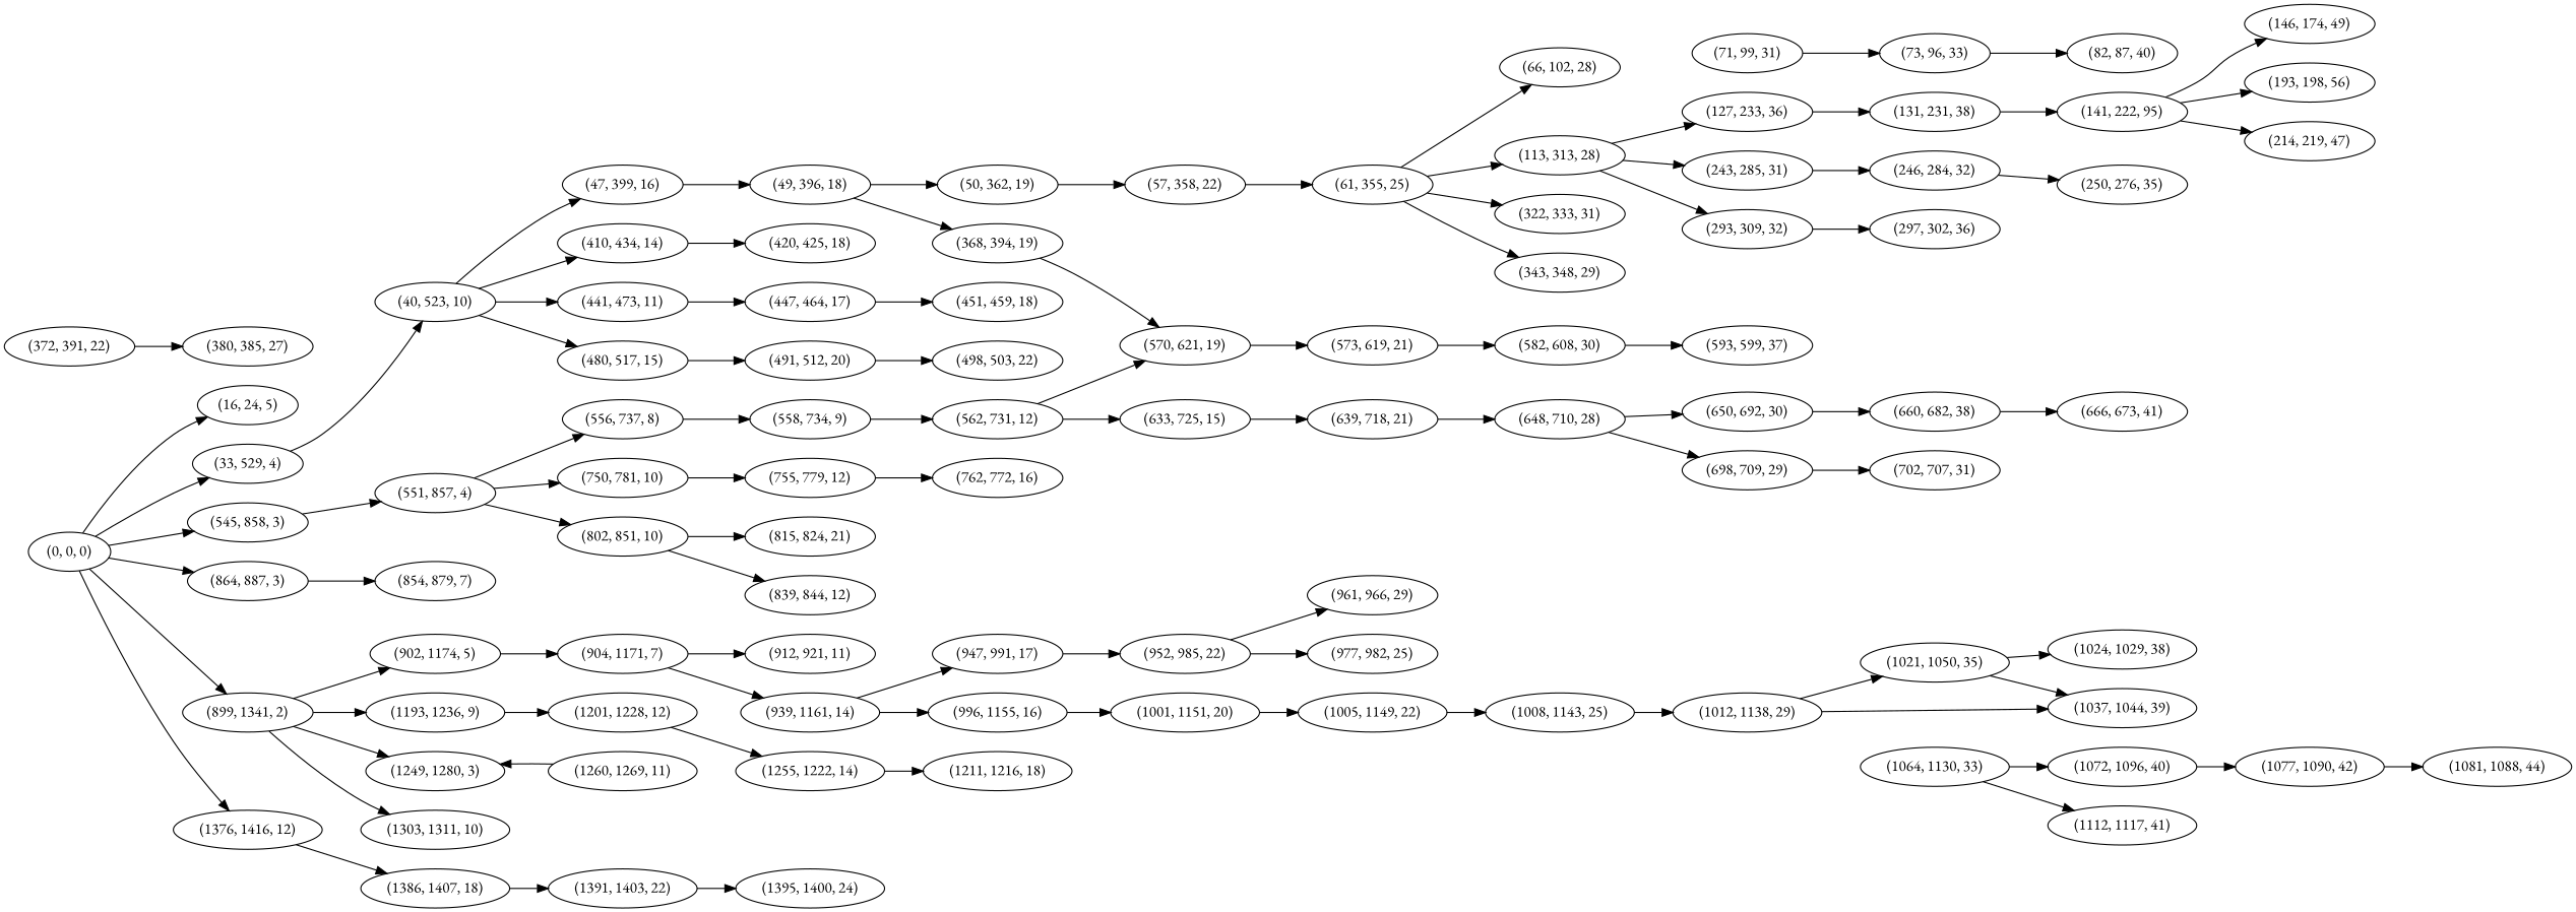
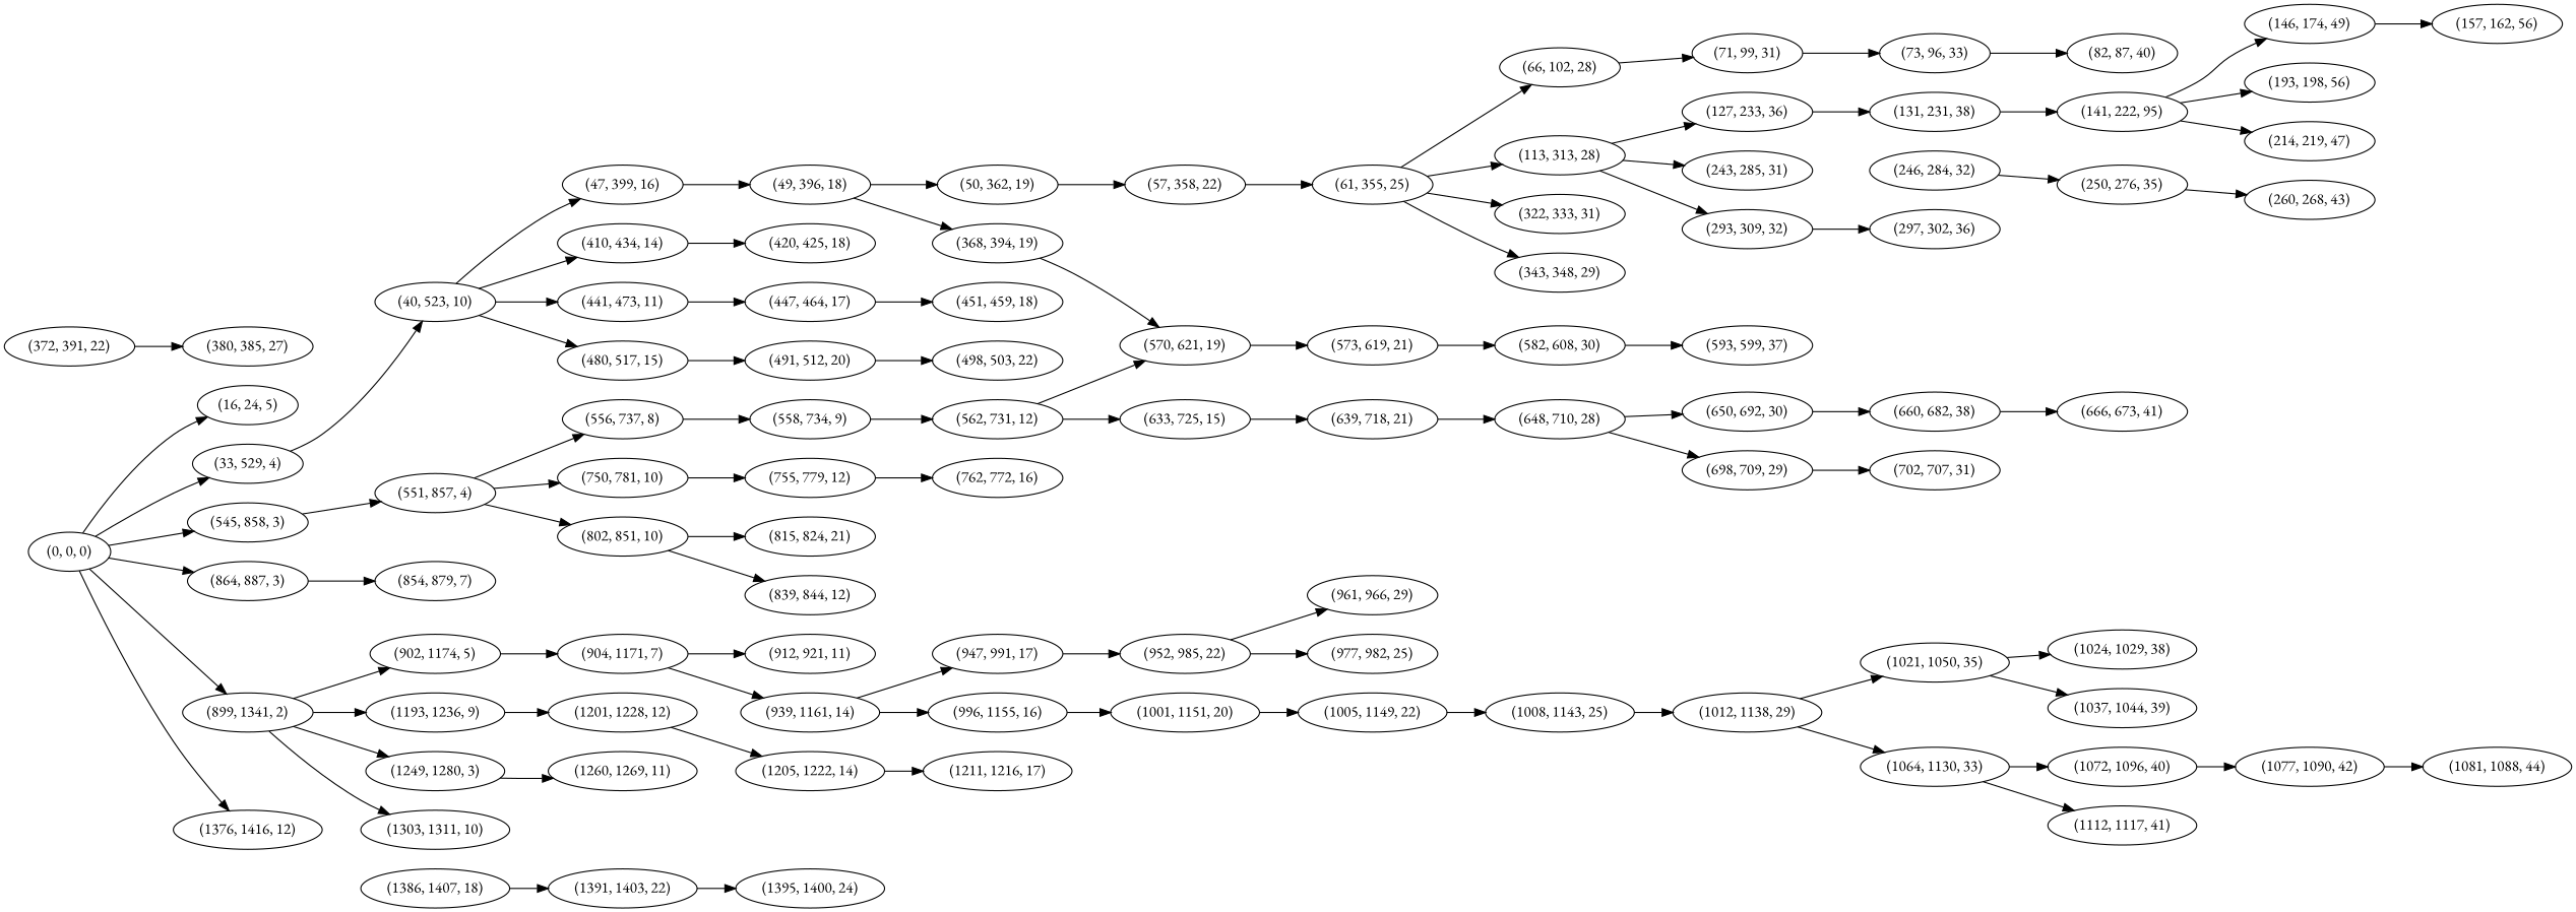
  digraph {
    fontname="EB Garamond"
    rankdir=LR
    node [fontname="EB Garamond"]
    edge [fontname="EB Garamond"]
    "(0, 0, 0)"
    "(16, 24, 5)"
    "(33, 529, 4)"
    "(545, 858, 3)"
    "(864, 887, 3)"
    "(899, 1341, 2)"
    "(1376, 1416, 12)"
    "(40, 523, 10)"
    "(551, 857, 4)"
    n10 [label="(854, 879, 7)"]
    "(902, 1174, 5)"
    "(1193, 1236, 9)"
    "(1249, 1280, 3)"
    "(1303, 1311, 10)"
    "(1386, 1407, 18)"
    "(47, 399, 16)"
    "(410, 434, 14)"
    "(441, 473, 11)"
    "(480, 517, 15)"
    "(49, 396, 18)"
    "(420, 425, 18)"
    "(447, 464, 17)"
    "(491, 512, 20)"
    "(50, 362, 19)"
    "(368, 394, 19)"
    "(57, 358, 22)"
    "(570, 621, 19)"
    "(61, 355, 25)"
    "(66, 102, 28)"
    "(113, 313, 28)"
    "(322, 333, 31)"
    "(343, 348, 29)"
    "(71, 99, 31)"
    "(127, 233, 36)"
    "(243, 285, 31)"
    "(293, 309, 32)"
    "(73, 96, 33)"
    "(82, 87, 40)"
    "(131, 231, 38)"
    "(246, 284, 32)"
    "(297, 302, 36)"
    n42 [label="(141, 222, 95)"]
    "(146, 174, 49)"
    "(193, 198, 56)"
    "(214, 219, 47)"
+   "(157, 162, 56)"
    "(250, 276, 35)"
+   "(260, 268, 43)"
    "(372, 391, 22)"
    "(380, 385, 27)"
    "(451, 459, 18)"
    "(498, 503, 22)"
    "(556, 737, 8)"
    "(750, 781, 10)"
    "(802, 851, 10)"
    "(558, 734, 9)"
    "(755, 779, 12)"
    "(815, 824, 21)"
    "(839, 844, 12)"
    "(562, 731, 12)"
    "(633, 725, 15)"
    "(573, 619, 21)"
    "(639, 718, 21)"
    "(582, 608, 30)"
    "(593, 599, 37)"
    "(648, 710, 28)"
    "(650, 692, 30)"
    "(698, 709, 29)"
    "(660, 682, 38)"
    "(702, 707, 31)"
    "(666, 673, 41)"
    "(762, 772, 16)"
    "(904, 1171, 7)"
    "(1201, 1228, 12)"
    "(1260, 1269, 11)"
    "(912, 921, 11)"
    "(939, 1161, 14)"
    "(947, 991, 17)"
    "(996, 1155, 16)"
    "(952, 985, 22)"
    "(1001, 1151, 20)"
    "(961, 966, 29)"
    "(977, 982, 25)"
    "(1005, 1149, 22)"
    "(1008, 1143, 25)"
    "(1012, 1138, 29)"
    "(1021, 1050, 35)"
    "(1064, 1130, 33)"
    "(1024, 1029, 38)"
    "(1037, 1044, 39)"
    "(1072, 1096, 40)"
    "(1112, 1117, 41)"
    "(1077, 1090, 42)"
    "(1081, 1088, 44)"
-   "(1205, 1222, 14)" [label="(1255, 1222, 14)"]
-   "(1211, 1216, 17)" [label="(1211, 1216, 18)"]
+   "(1205, 1222, 14)"
+   "(1211, 1216, 17)"
    "(1391, 1403, 22)"
    "(1395, 1400, 24)"
    "(0, 0, 0)" -> "(16, 24, 5)"
    "(0, 0, 0)" -> "(33, 529, 4)"
    "(0, 0, 0)" -> "(545, 858, 3)"
    "(0, 0, 0)" -> "(864, 887, 3)"
    "(0, 0, 0)" -> "(899, 1341, 2)"
    "(0, 0, 0)" -> "(1376, 1416, 12)"
    "(33, 529, 4)" -> "(40, 523, 10)"
    "(545, 858, 3)" -> "(551, 857, 4)"
    "(864, 887, 3)" -> n10
    "(899, 1341, 2)" -> "(902, 1174, 5)"
    "(899, 1341, 2)" -> "(1193, 1236, 9)"
    "(899, 1341, 2)" -> "(1249, 1280, 3)"
    "(899, 1341, 2)" -> "(1303, 1311, 10)"
-   "(1376, 1416, 12)" -> "(1386, 1407, 18)"
    "(40, 523, 10)" -> "(47, 399, 16)"
    "(40, 523, 10)" -> "(410, 434, 14)"
    "(40, 523, 10)" -> "(441, 473, 11)"
    "(40, 523, 10)" -> "(480, 517, 15)"
    "(551, 857, 4)" -> "(556, 737, 8)"
    "(551, 857, 4)" -> "(750, 781, 10)"
    "(551, 857, 4)" -> "(802, 851, 10)"
    "(902, 1174, 5)" -> "(904, 1171, 7)"
    "(1193, 1236, 9)" -> "(1201, 1228, 12)"
-   "(1260, 1269, 11)" -> "(1249, 1280, 3)"
+   "(1249, 1280, 3)" -> "(1260, 1269, 11)"
    "(1386, 1407, 18)" -> "(1391, 1403, 22)"
    "(47, 399, 16)" -> "(49, 396, 18)"
    "(410, 434, 14)" -> "(420, 425, 18)"
    "(441, 473, 11)" -> "(447, 464, 17)"
    "(480, 517, 15)" -> "(491, 512, 20)"
    "(49, 396, 18)" -> "(50, 362, 19)"
    "(49, 396, 18)" -> "(368, 394, 19)"
    "(447, 464, 17)" -> "(451, 459, 18)"
    "(491, 512, 20)" -> "(498, 503, 22)"
    "(50, 362, 19)" -> "(57, 358, 22)"
    "(368, 394, 19)" -> "(570, 621, 19)"
    "(57, 358, 22)" -> "(61, 355, 25)"
    "(570, 621, 19)" -> "(573, 619, 21)"
    "(61, 355, 25)" -> "(66, 102, 28)"
    "(61, 355, 25)" -> "(113, 313, 28)"
    "(61, 355, 25)" -> "(322, 333, 31)"
    "(61, 355, 25)" -> "(343, 348, 29)"
+   "(66, 102, 28)" -> "(71, 99, 31)"
    "(113, 313, 28)" -> "(127, 233, 36)"
    "(113, 313, 28)" -> "(243, 285, 31)"
    "(113, 313, 28)" -> "(293, 309, 32)"
    "(71, 99, 31)" -> "(73, 96, 33)"
    "(127, 233, 36)" -> "(131, 231, 38)"
-   "(243, 285, 31)" -> "(246, 284, 32)"
    "(293, 309, 32)" -> "(297, 302, 36)"
    "(73, 96, 33)" -> "(82, 87, 40)"
    "(131, 231, 38)" -> n42
    "(246, 284, 32)" -> "(250, 276, 35)"
    n42 -> "(146, 174, 49)"
    n42 -> "(193, 198, 56)"
    n42 -> "(214, 219, 47)"
+   "(146, 174, 49)" -> "(157, 162, 56)"
+   "(250, 276, 35)" -> "(260, 268, 43)"
    "(372, 391, 22)" -> "(380, 385, 27)"
    "(556, 737, 8)" -> "(558, 734, 9)"
    "(750, 781, 10)" -> "(755, 779, 12)"
    "(802, 851, 10)" -> "(815, 824, 21)"
    "(802, 851, 10)" -> "(839, 844, 12)"
    "(558, 734, 9)" -> "(562, 731, 12)"
    "(755, 779, 12)" -> "(762, 772, 16)"
    "(562, 731, 12)" -> "(570, 621, 19)"
    "(562, 731, 12)" -> "(633, 725, 15)"
    "(633, 725, 15)" -> "(639, 718, 21)"
    "(573, 619, 21)" -> "(582, 608, 30)"
    "(639, 718, 21)" -> "(648, 710, 28)"
    "(582, 608, 30)" -> "(593, 599, 37)"
    "(648, 710, 28)" -> "(650, 692, 30)"
    "(648, 710, 28)" -> "(698, 709, 29)"
    "(650, 692, 30)" -> "(660, 682, 38)"
    "(698, 709, 29)" -> "(702, 707, 31)"
    "(660, 682, 38)" -> "(666, 673, 41)"
    "(904, 1171, 7)" -> "(912, 921, 11)"
    "(904, 1171, 7)" -> "(939, 1161, 14)"
    "(1201, 1228, 12)" -> "(1205, 1222, 14)"
    "(939, 1161, 14)" -> "(947, 991, 17)"
    "(939, 1161, 14)" -> "(996, 1155, 16)"
    "(947, 991, 17)" -> "(952, 985, 22)"
    "(996, 1155, 16)" -> "(1001, 1151, 20)"
    "(952, 985, 22)" -> "(961, 966, 29)"
    "(952, 985, 22)" -> "(977, 982, 25)"
    "(1001, 1151, 20)" -> "(1005, 1149, 22)"
    "(1005, 1149, 22)" -> "(1008, 1143, 25)"
    "(1008, 1143, 25)" -> "(1012, 1138, 29)"
    "(1012, 1138, 29)" -> "(1021, 1050, 35)"
-   "(1012, 1138, 29)" -> "(1037, 1044, 39)"
+   "(1012, 1138, 29)" -> "(1064, 1130, 33)"
    "(1021, 1050, 35)" -> "(1024, 1029, 38)"
    "(1021, 1050, 35)" -> "(1037, 1044, 39)"
    "(1064, 1130, 33)" -> "(1072, 1096, 40)"
    "(1064, 1130, 33)" -> "(1112, 1117, 41)"
    "(1072, 1096, 40)" -> "(1077, 1090, 42)"
    "(1077, 1090, 42)" -> "(1081, 1088, 44)"
    "(1205, 1222, 14)" -> "(1211, 1216, 17)"
    "(1391, 1403, 22)" -> "(1395, 1400, 24)"
  }
